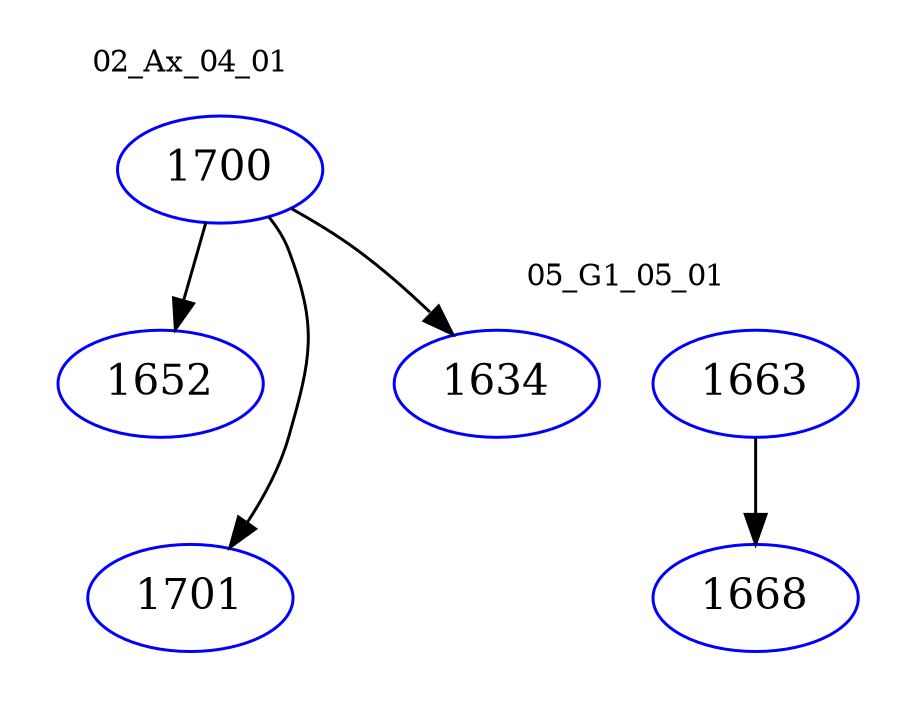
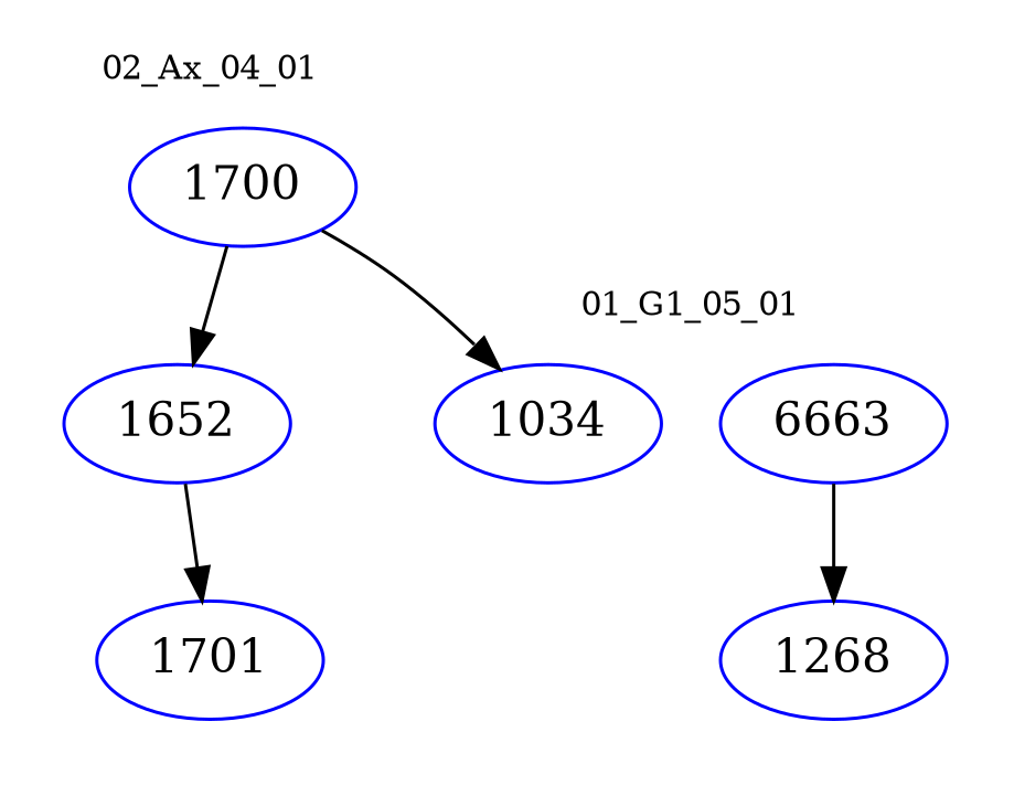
  digraph {
    node [color=blue]
    edge [color=black]
    n1 [label=1700]
    n2 [label=1652]
    n3 [label=1701]
-   n4 [label=1663]
-   n5 [label=1634]
-   n6 [label=1668]
+   n4 [label=6663]
+   n5 [label=1034]
+   n6 [label=1268]
    subgraph cluster_1 {
      color=white
      fontsize=10
      label="02_Ax_04_01"
      n1
      n2
      n3
    }
    subgraph cluster_2 {
      color=white
      fontsize=10
-     label="05_G1_05_01"
+     label="01_G1_05_01"
      n4
      n5
      n6
    }
    n1 -> n2
-   n1 -> n3
+   n2 -> n3
    n1 -> n5
    n4 -> n6
  }
